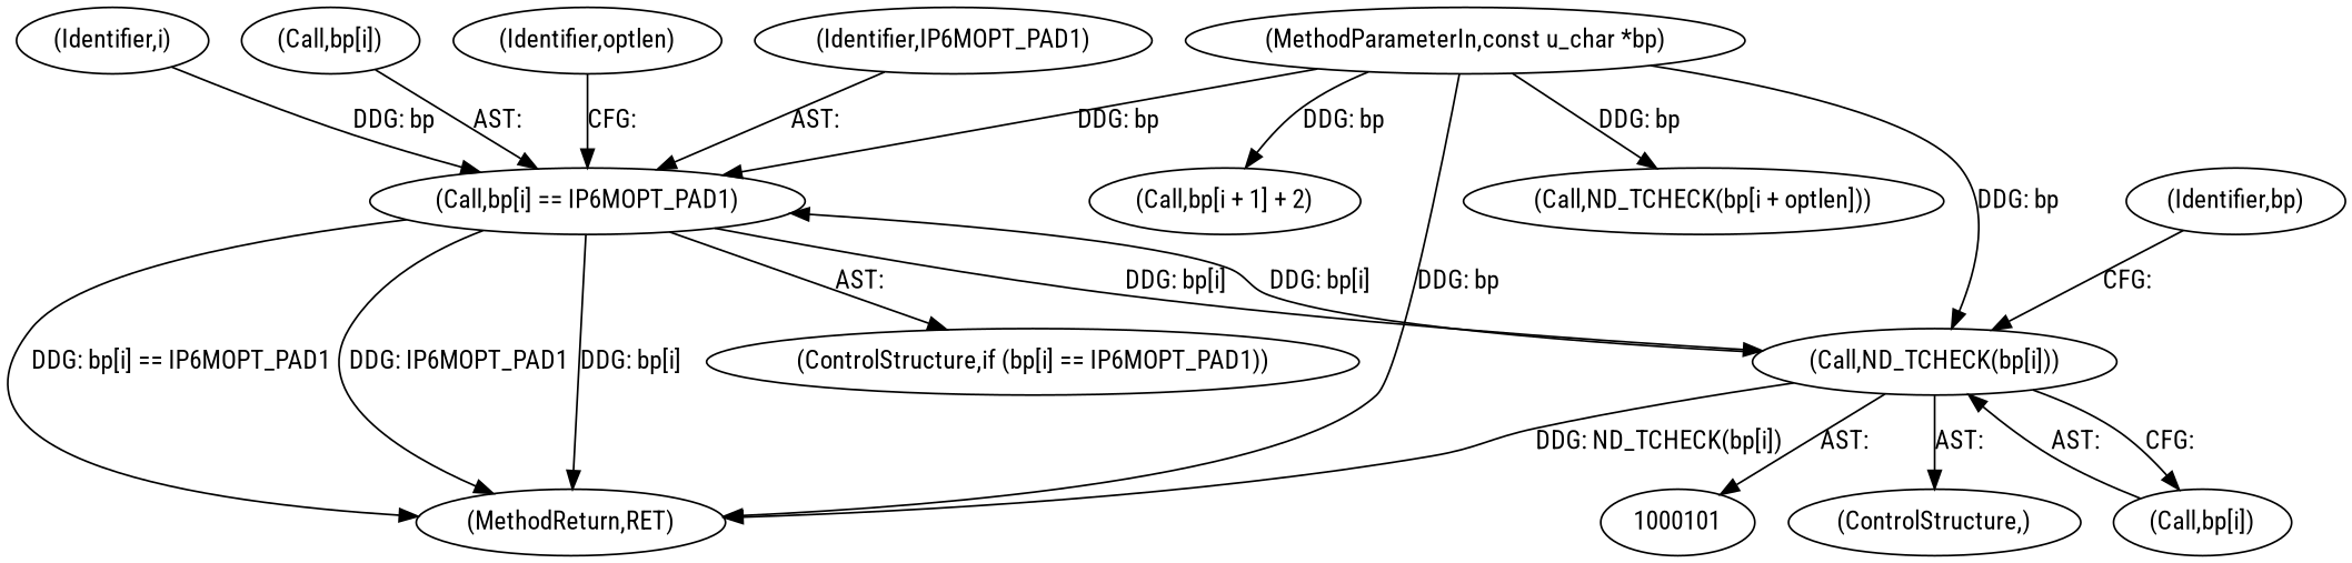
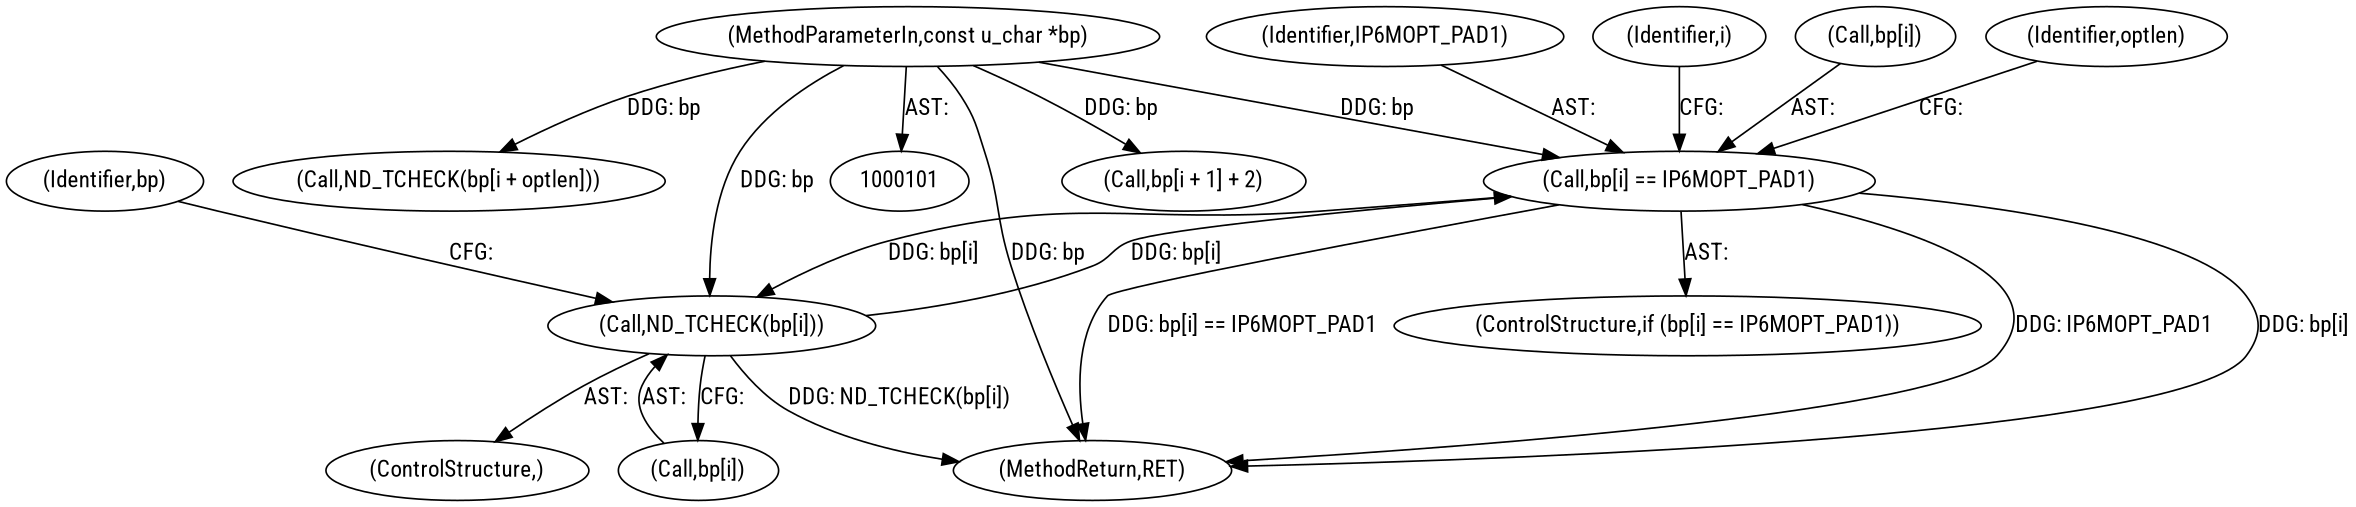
  digraph {
    fontname="Roboto Condensed"
    node [fontname="Roboto Condensed"]
    edge [fontname="Roboto Condensed"]
    n1 [label="(Call,bp[i] == IP6MOPT_PAD1)"]
    n2 [label="(Call,ND_TCHECK(bp[i]))"]
    n3 [label="(ControlStructure,if (bp[i] == IP6MOPT_PAD1))"]
    n4 [label="(MethodReturn,RET)"]
    n5 [label="(ControlStructure,)"]
    n6 [label="(Call,bp[i])"]
    n7 [label="(Identifier,IP6MOPT_PAD1)"]
    n8 [label="(MethodParameterIn,const u_char *bp)"]
    n9 [label="(Call,bp[i + 1] + 2)"]
    n10 [label="(Call,ND_TCHECK(bp[i + optlen]))"]
    1000101
    n12 [label="(Identifier,bp)"]
    n13 [label="(Identifier,i)"]
    n14 [label="(Call,bp[i])"]
    n15 [label="(Identifier,optlen)"]
    n1 -> n2 [label="DDG: bp[i]"]
    n1 -> n3 [label="AST: "]
    n1 -> n4 [label="DDG: bp[i]"]
    n1 -> n4 [label="DDG: IP6MOPT_PAD1"]
    n1 -> n4 [label="DDG: bp[i] == IP6MOPT_PAD1"]
    n2 -> n1 [label="DDG: bp[i]"]
    n2 -> n4 [label="DDG: ND_TCHECK(bp[i])"]
    n2 -> n5 [label="AST: "]
    n2 -> n6 [label="CFG: "]
    n6 -> n2 [label="AST: "]
    n7 -> n1 [label="AST: "]
    n8 -> n1 [label="DDG: bp"]
    n8 -> n2 [label="DDG: bp"]
    n8 -> n4 [label="DDG: bp"]
    n8 -> n9 [label="DDG: bp"]
    n8 -> n10 [label="DDG: bp"]
-   n2 -> 1000101 [label="AST: "]
+   n8 -> 1000101 [label="AST: "]
    n12 -> n2 [label="CFG: "]
-   n13 -> n1 [label="DDG: bp"]
+   n13 -> n1 [label="CFG: "]
    n14 -> n1 [label="AST: "]
    n15 -> n1 [label="CFG: "]
  }
